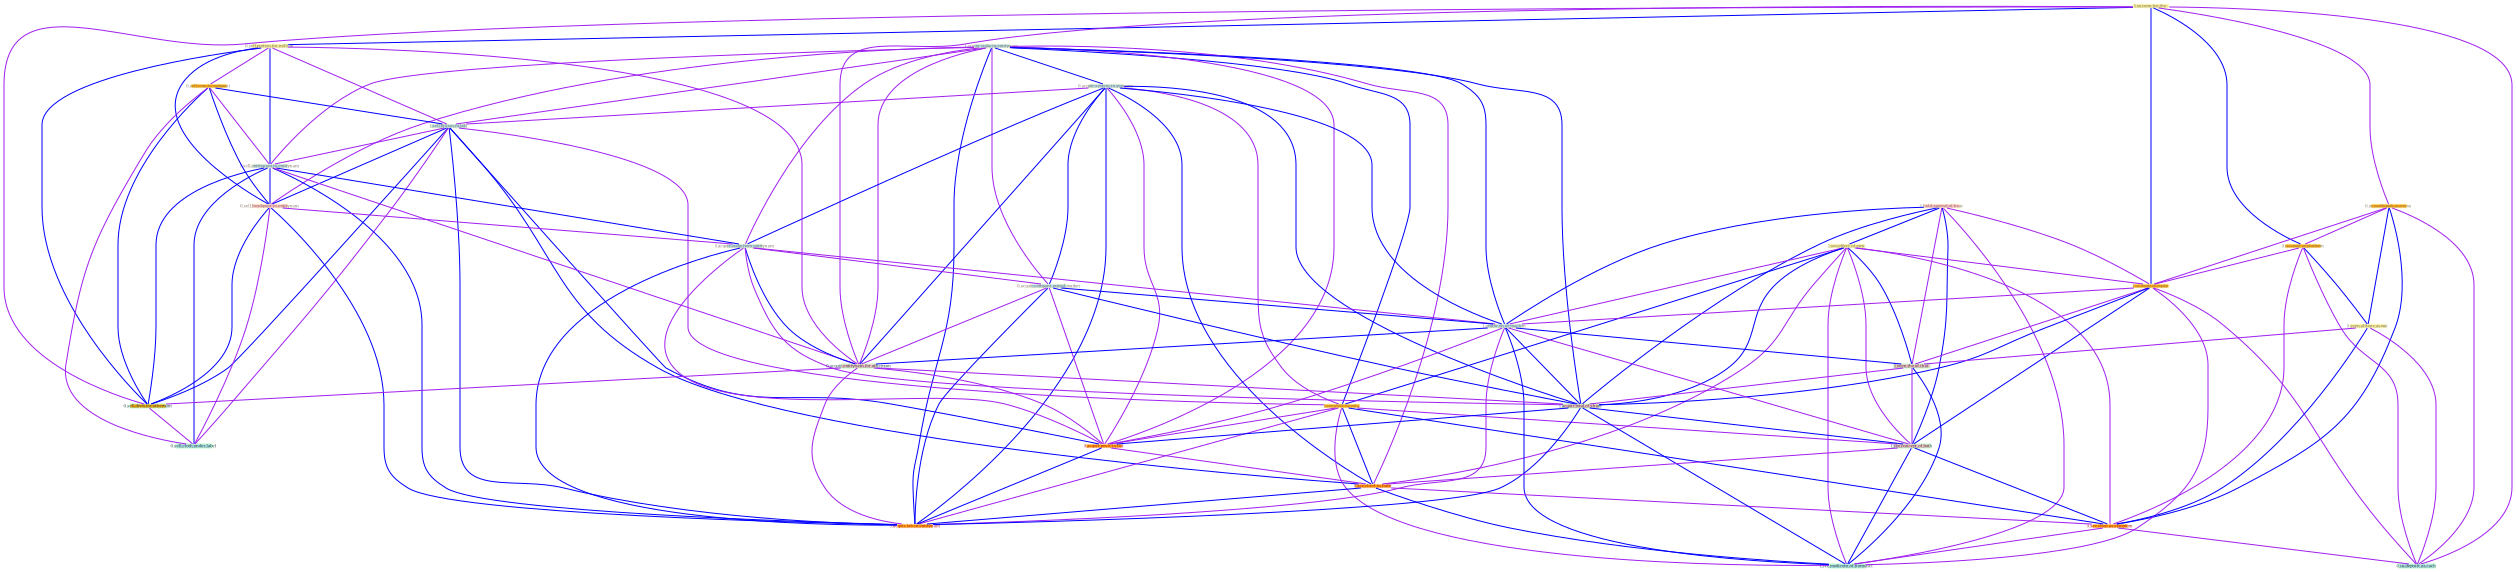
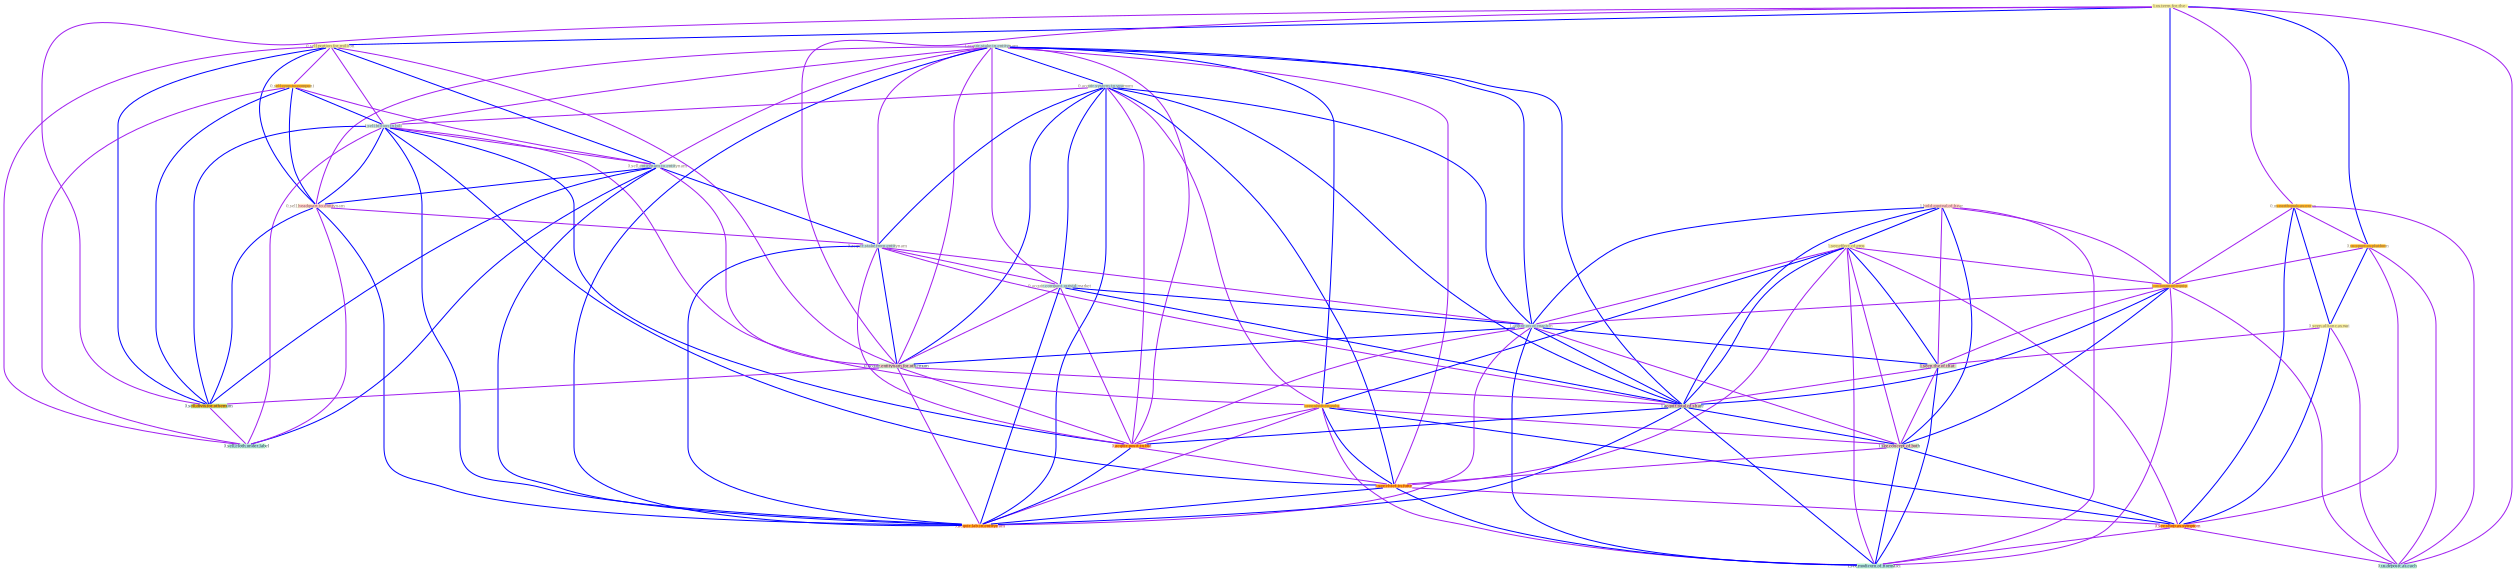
  graph {
    fontname=Merriweather
    node [color="#ffffe0" fillcolor=lightblue fixedsize=true fontcolor="#8b7d6b" fontname=Merriweather fontsize=4 shape=polygon style=filled]
    edge [color=purple fontname=Merriweather w=1]
    "1_us_term_for_the " [fillcolor=khaki height=.06 width=.5]
    "1_hold_equival_of_hear " [fillcolor=lightpink height=.06 width=.5]
    "1_acquir_stake_in_entitynam " [height=.06 width=.5]
    "0_acquir_system_in_yearnum " [height=.06 width=.5]
    "0_sell_portion_for_million " [fillcolor=khaki height=.06 width=.5]
    "0_sell_crop_to_compani " [fillcolor=orange height=.06 width=.5]
    "1_sell_billion_in_bill " [height=.06 width=.5]
    "0_sell_entitynam_to_entitynam " [height=.06 width=.5]
    "1_see_effect_of_eros " [fillcolor=khaki height=.06 width=.5]
    "0_us_earthquak_as_excus " [fillcolor=orange height=.06 width=.5]
    "1_see_shift_in_valu " [fillcolor=orange height=.06 width=.5]
    "0_sell_headquart_to_entitynam " [fillcolor=lightpink height=.06 width=.5]
    "0_us_sport_as_platform " [fillcolor=orange height=.06 width=.5]
    "0_acquir_stake_from_entitynam " [height=.06 width=.5]
    "0_acquir_compani_outsid_market " [height=.06 width=.5]
    "1_us_some_of_equip " [fillcolor=orange height=.06 width=.5]
    "0_seen_allianc_as_wai " [fillcolor=khaki height=.06 width=.5]
    "1_acquir_on_of_machin " [height=.06 width=.5]
    "0_acquir_posit_in_bid " [color="#fff0f5" fillcolor=orange fontcolor="#b22222" height=.06 width=.5]
    "0_see_chief_in_futur " [color="#fff0f5" fillcolor=orange fontcolor="#b22222" height=.06 width=.5]
    "0_see_shop_as_symptom " [color="#fff0f5" fillcolor=orange fontcolor="#b22222" height=.06 width=.5]
    n22 [color="#fff0f5" fillcolor=orange fontcolor="#b22222" height=.06 label="5_acquir_lab_in_entitynam" width=.5]
    "0_acquir_entitynam_for_othernum " [color="#BDFCC9" fillcolor=lightpink fontcolor="#2f4f4f" height=.06 width=.5]
    "0_sell_divis_for_othernum " [color="#BDFCC9" fillcolor=orange fontcolor="#2f4f4f" height=.06 width=.5]
    "0_us_deposit_as_cach " [color="#BDFCC9" fontcolor="#2f4f4f" height=.06 width=.5]
    "1_seen_the_of_that " [color="#BDFCC9" fillcolor=lightpink fontcolor="#2f4f4f" height=.06 width=.5]
    "1_acquir_total_of_share " [color="#BDFCC9" fillcolor=lightpink fontcolor="#2f4f4f" height=.06 width=.5]
    "1_see_concept_of_both " [color="#BDFCC9" fillcolor=lightpink fontcolor="#2f4f4f" height=.06 width=.5]
    "1_see_modicum_of_normalci " [color="#BDFCC9" fontcolor="#2f4f4f" height=.06 width=.5]
    "0_sell_cloth_under_label " [color="#BDFCC9" fontcolor="#2f4f4f" height=.06 width=.5]
    subgraph sub_1 {
      "1_us_term_for_the "
      "1_hold_equival_of_hear "
      "1_acquir_stake_in_entitynam "
      "0_acquir_system_in_yearnum "
      "0_sell_portion_for_million "
      "0_sell_crop_to_compani "
      "1_sell_billion_in_bill "
      "0_sell_entitynam_to_entitynam "
      "1_see_effect_of_eros "
      "0_us_earthquak_as_excus "
      "1_see_shift_in_valu "
      "0_sell_headquart_to_entitynam "
      "0_us_sport_as_platform "
      "0_acquir_stake_from_entitynam "
      "0_acquir_compani_outsid_market "
      "1_us_some_of_equip "
      "0_seen_allianc_as_wai "
      "1_acquir_on_of_machin "
    }
    subgraph sub_2 {
      "0_acquir_posit_in_bid "
      "0_see_chief_in_futur "
      "0_see_shop_as_symptom "
      n22
    }
    "1_us_term_for_the " -- "0_sell_portion_for_million " [color=blue]
    "1_us_term_for_the " -- "0_us_earthquak_as_excus "
    "1_us_term_for_the " -- "0_us_sport_as_platform " [color=blue]
    "1_us_term_for_the " -- "1_us_some_of_equip " [color=blue]
    "1_us_term_for_the " -- "0_acquir_entitynam_for_othernum "
    "1_us_term_for_the " -- "0_sell_divis_for_othernum "
    "1_us_term_for_the " -- "0_us_deposit_as_cach "
    "1_hold_equival_of_hear " -- "1_see_effect_of_eros " [color=blue]
    "1_hold_equival_of_hear " -- "1_us_some_of_equip "
    "1_hold_equival_of_hear " -- "1_acquir_on_of_machin " [color=blue]
    "1_hold_equival_of_hear " -- "1_seen_the_of_that "
    "1_hold_equival_of_hear " -- "1_acquir_total_of_share " [color=blue]
    "1_hold_equival_of_hear " -- "1_see_concept_of_both " [color=blue]
    "1_hold_equival_of_hear " -- "1_see_modicum_of_normalci "
    "1_acquir_stake_in_entitynam " -- "0_acquir_system_in_yearnum " [color=blue w=2]
    "1_acquir_stake_in_entitynam " -- "1_sell_billion_in_bill "
    "1_acquir_stake_in_entitynam " -- "0_sell_entitynam_to_entitynam "
    "1_acquir_stake_in_entitynam " -- "1_see_shift_in_valu " [color=blue]
    "1_acquir_stake_in_entitynam " -- "0_sell_headquart_to_entitynam "
    "1_acquir_stake_in_entitynam " -- "0_acquir_stake_from_entitynam " [w=3]
    "1_acquir_stake_in_entitynam " -- "0_acquir_compani_outsid_market "
    "1_acquir_stake_in_entitynam " -- "1_acquir_on_of_machin " [color=blue]
    "1_acquir_stake_in_entitynam " -- "0_acquir_posit_in_bid " [w=2]
    "1_acquir_stake_in_entitynam " -- "0_see_chief_in_futur "
    "1_acquir_stake_in_entitynam " -- n22 [color=blue w=3]
    "1_acquir_stake_in_entitynam " -- "0_acquir_entitynam_for_othernum "
    "1_acquir_stake_in_entitynam " -- "1_acquir_total_of_share " [color=blue]
    "0_acquir_system_in_yearnum " -- "1_sell_billion_in_bill "
    "0_acquir_system_in_yearnum " -- "1_see_shift_in_valu "
    "0_acquir_system_in_yearnum " -- "0_acquir_stake_from_entitynam " [color=blue]
    "0_acquir_system_in_yearnum " -- "0_acquir_compani_outsid_market " [color=blue]
    "0_acquir_system_in_yearnum " -- "1_acquir_on_of_machin " [color=blue]
    "0_acquir_system_in_yearnum " -- "0_acquir_posit_in_bid " [w=2]
    "0_acquir_system_in_yearnum " -- "0_see_chief_in_futur " [color=blue]
    "0_acquir_system_in_yearnum " -- n22 [color=blue w=2]
    "0_acquir_system_in_yearnum " -- "0_acquir_entitynam_for_othernum " [color=blue]
    "0_acquir_system_in_yearnum " -- "1_acquir_total_of_share " [color=blue]
    "0_sell_portion_for_million " -- "0_sell_crop_to_compani "
    "0_sell_portion_for_million " -- "1_sell_billion_in_bill "
    "0_sell_portion_for_million " -- "0_sell_entitynam_to_entitynam " [color=blue]
    "0_sell_portion_for_million " -- "0_sell_headquart_to_entitynam " [color=blue]
    "0_sell_portion_for_million " -- "0_acquir_entitynam_for_othernum "
    "0_sell_portion_for_million " -- "0_sell_divis_for_othernum " [color=blue w=2]
+   "0_sell_portion_for_million " -- "0_sell_cloth_under_label "
    "0_sell_crop_to_compani " -- "1_sell_billion_in_bill " [color=blue]
    "0_sell_crop_to_compani " -- "0_sell_entitynam_to_entitynam " [w=2]
    "0_sell_crop_to_compani " -- "0_sell_headquart_to_entitynam " [color=blue w=2]
    "0_sell_crop_to_compani " -- "0_sell_divis_for_othernum " [color=blue]
    "0_sell_crop_to_compani " -- "0_sell_cloth_under_label "
    "1_sell_billion_in_bill " -- "0_sell_entitynam_to_entitynam "
    "1_sell_billion_in_bill " -- "1_see_shift_in_valu "
    "1_sell_billion_in_bill " -- "0_sell_headquart_to_entitynam " [color=blue]
    "1_sell_billion_in_bill " -- "0_acquir_posit_in_bid " [color=blue]
    "1_sell_billion_in_bill " -- "0_see_chief_in_futur " [color=blue]
    "1_sell_billion_in_bill " -- n22 [color=blue]
    "1_sell_billion_in_bill " -- "0_sell_divis_for_othernum " [color=blue]
    "1_sell_billion_in_bill " -- "0_sell_cloth_under_label "
    "0_sell_entitynam_to_entitynam " -- "0_sell_headquart_to_entitynam " [color=blue w=3]
    "0_sell_entitynam_to_entitynam " -- "0_acquir_stake_from_entitynam " [color=blue]
    "0_sell_entitynam_to_entitynam " -- n22 [color=blue]
    "0_sell_entitynam_to_entitynam " -- "0_acquir_entitynam_for_othernum "
    "0_sell_entitynam_to_entitynam " -- "0_sell_divis_for_othernum " [color=blue]
    "0_sell_entitynam_to_entitynam " -- "0_sell_cloth_under_label " [color=blue]
    "1_see_effect_of_eros " -- "1_see_shift_in_valu " [color=blue]
    "1_see_effect_of_eros " -- "1_us_some_of_equip "
    "1_see_effect_of_eros " -- "1_acquir_on_of_machin "
    "1_see_effect_of_eros " -- "0_see_chief_in_futur "
    "1_see_effect_of_eros " -- "0_see_shop_as_symptom "
    "1_see_effect_of_eros " -- "1_seen_the_of_that " [color=blue]
    "1_see_effect_of_eros " -- "1_acquir_total_of_share " [color=blue]
    "1_see_effect_of_eros " -- "1_see_concept_of_both " [w=2]
    "1_see_effect_of_eros " -- "1_see_modicum_of_normalci " [w=2]
    "0_us_earthquak_as_excus " -- "0_us_sport_as_platform " [w=2]
    "0_us_earthquak_as_excus " -- "1_us_some_of_equip "
    "0_us_earthquak_as_excus " -- "0_seen_allianc_as_wai " [color=blue]
    "0_us_earthquak_as_excus " -- "0_see_shop_as_symptom " [color=blue]
    "0_us_earthquak_as_excus " -- "0_us_deposit_as_cach " [w=2]
    "1_see_shift_in_valu " -- "0_acquir_posit_in_bid "
    "1_see_shift_in_valu " -- "0_see_chief_in_futur " [color=blue w=2]
    "1_see_shift_in_valu " -- "0_see_shop_as_symptom " [color=blue]
    "1_see_shift_in_valu " -- n22
    "1_see_shift_in_valu " -- "1_see_concept_of_both "
    "1_see_shift_in_valu " -- "1_see_modicum_of_normalci "
    "0_sell_headquart_to_entitynam " -- "0_acquir_stake_from_entitynam "
    "0_sell_headquart_to_entitynam " -- n22 [color=blue]
    "0_sell_headquart_to_entitynam " -- "0_sell_divis_for_othernum " [color=blue]
    "0_sell_headquart_to_entitynam " -- "0_sell_cloth_under_label "
    "0_us_sport_as_platform " -- "1_us_some_of_equip "
    "0_us_sport_as_platform " -- "0_seen_allianc_as_wai " [color=blue]
    "0_us_sport_as_platform " -- "0_see_shop_as_symptom "
    "0_us_sport_as_platform " -- "0_us_deposit_as_cach " [w=2]
    "0_acquir_stake_from_entitynam " -- "0_acquir_compani_outsid_market "
    "0_acquir_stake_from_entitynam " -- "1_acquir_on_of_machin "
    "0_acquir_stake_from_entitynam " -- "0_acquir_posit_in_bid "
    "0_acquir_stake_from_entitynam " -- n22 [color=blue w=2]
    "0_acquir_stake_from_entitynam " -- "0_acquir_entitynam_for_othernum " [color=blue]
    "0_acquir_stake_from_entitynam " -- "1_acquir_total_of_share "
    "0_acquir_compani_outsid_market " -- "1_acquir_on_of_machin " [color=blue]
    "0_acquir_compani_outsid_market " -- "0_acquir_posit_in_bid "
    "0_acquir_compani_outsid_market " -- n22 [color=blue]
    "0_acquir_compani_outsid_market " -- "0_acquir_entitynam_for_othernum "
    "0_acquir_compani_outsid_market " -- "1_acquir_total_of_share " [color=blue]
    "1_us_some_of_equip " -- "1_acquir_on_of_machin "
    "1_us_some_of_equip " -- "0_us_deposit_as_cach "
    "1_us_some_of_equip " -- "1_seen_the_of_that "
    "1_us_some_of_equip " -- "1_acquir_total_of_share " [color=blue]
    "1_us_some_of_equip " -- "1_see_concept_of_both " [color=blue]
    "1_us_some_of_equip " -- "1_see_modicum_of_normalci "
    "0_seen_allianc_as_wai " -- "0_see_shop_as_symptom " [color=blue]
    "0_seen_allianc_as_wai " -- "0_us_deposit_as_cach "
    "0_seen_allianc_as_wai " -- "1_seen_the_of_that "
    "1_acquir_on_of_machin " -- "0_acquir_posit_in_bid "
    "1_acquir_on_of_machin " -- n22
    "1_acquir_on_of_machin " -- "0_acquir_entitynam_for_othernum " [color=blue]
    "1_acquir_on_of_machin " -- "1_seen_the_of_that " [color=blue]
    "1_acquir_on_of_machin " -- "1_acquir_total_of_share " [color=blue w=2]
    "1_acquir_on_of_machin " -- "1_see_concept_of_both "
    "1_acquir_on_of_machin " -- "1_see_modicum_of_normalci " [color=blue]
    "0_acquir_posit_in_bid " -- "0_see_chief_in_futur "
    "0_acquir_posit_in_bid " -- n22 [color=blue w=2]
    "0_see_chief_in_futur " -- "0_see_shop_as_symptom "
    "0_see_chief_in_futur " -- n22 [color=blue]
    "0_see_chief_in_futur " -- "1_see_modicum_of_normalci " [color=blue]
    "0_see_shop_as_symptom " -- "0_us_deposit_as_cach "
    "0_see_shop_as_symptom " -- "1_see_modicum_of_normalci "
    "0_acquir_entitynam_for_othernum " -- "0_acquir_posit_in_bid "
    "0_acquir_entitynam_for_othernum " -- n22
    "0_acquir_entitynam_for_othernum " -- "0_sell_divis_for_othernum " [w=2]
    "0_acquir_entitynam_for_othernum " -- "1_acquir_total_of_share "
    "0_sell_divis_for_othernum " -- "0_sell_cloth_under_label "
    "1_seen_the_of_that " -- "1_acquir_total_of_share "
    "1_seen_the_of_that " -- "1_see_concept_of_both "
    "1_seen_the_of_that " -- "1_see_modicum_of_normalci " [color=blue]
    "1_acquir_total_of_share " -- "0_acquir_posit_in_bid " [color=blue]
    "1_acquir_total_of_share " -- n22 [color=blue]
    "1_acquir_total_of_share " -- "1_see_concept_of_both " [color=blue]
    "1_acquir_total_of_share " -- "1_see_modicum_of_normalci " [color=blue]
    "1_see_concept_of_both " -- "0_see_chief_in_futur "
    "1_see_concept_of_both " -- "0_see_shop_as_symptom " [color=blue]
    "1_see_concept_of_both " -- "1_see_modicum_of_normalci " [color=blue w=2]
  }
